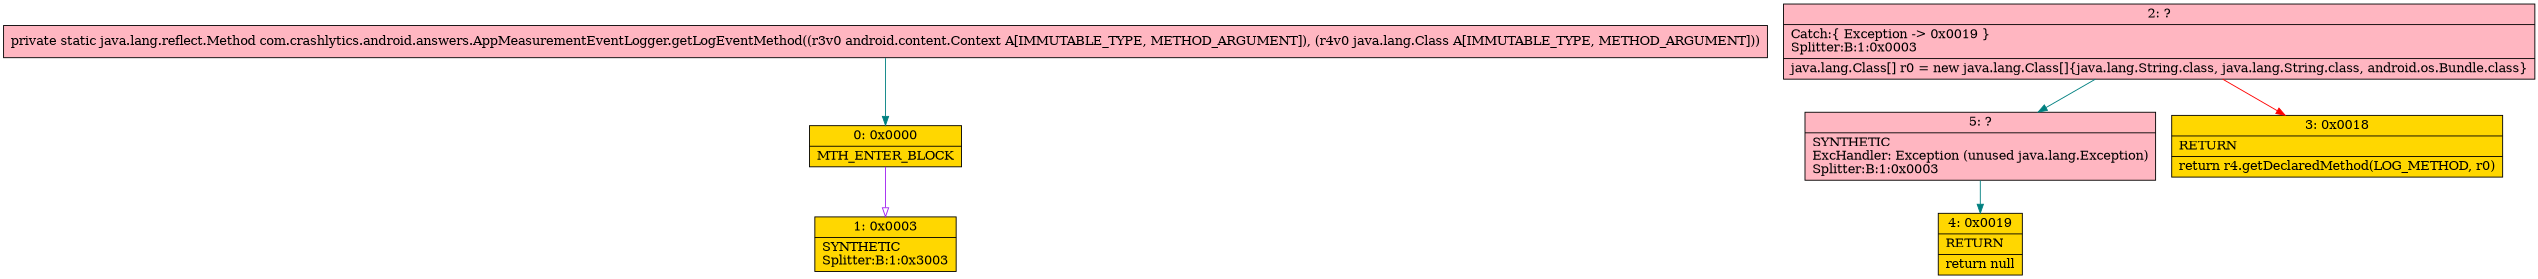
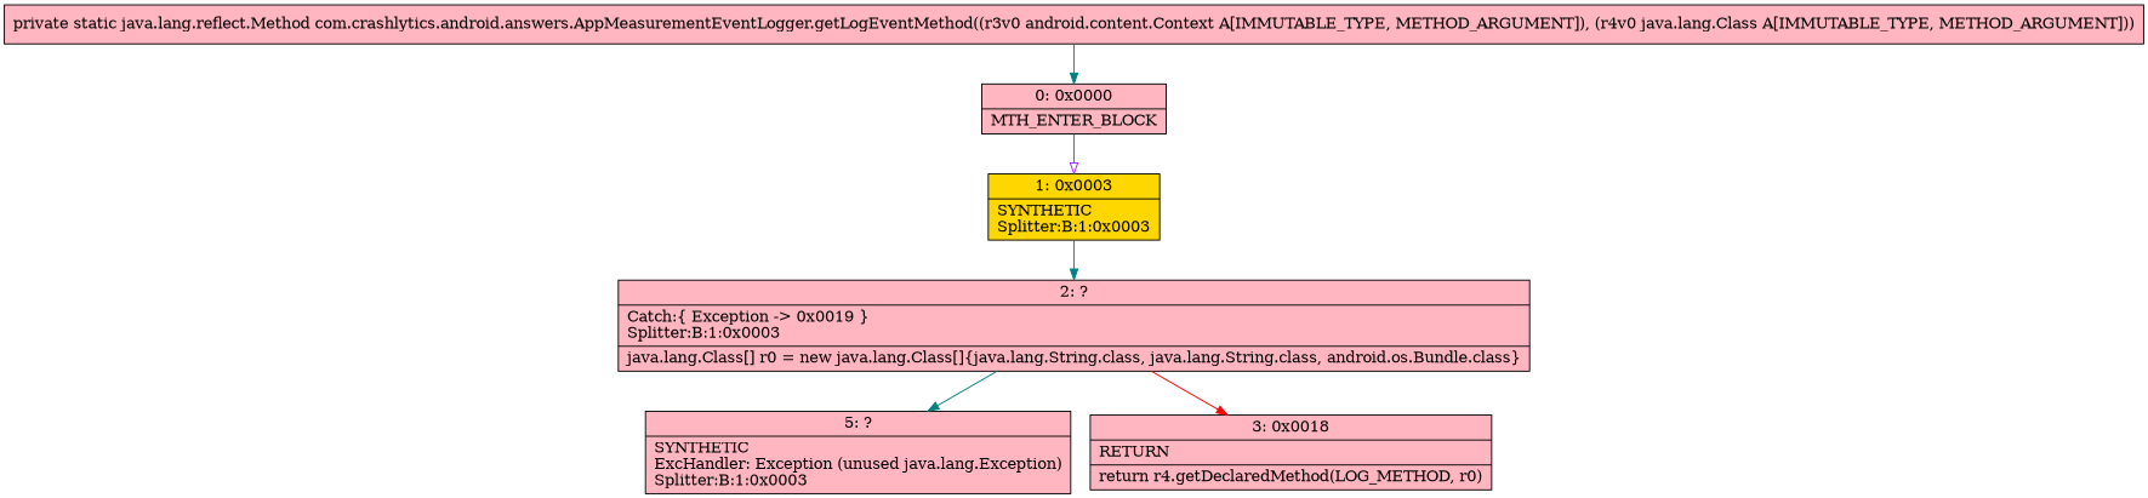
  digraph {
    node [fillcolor=lightpink shape=record style=filled]
    edge [arrowhead=normal color=teal]
-   n1 [fillcolor=gold label="{0\:\ 0x0000|MTH_ENTER_BLOCK\l}"]
-   n2 [fillcolor=gold label="{1\:\ 0x0003|SYNTHETIC\lSplitter:B:1:0x3003\l}"]
+   n1 [label="{0\:\ 0x0000|MTH_ENTER_BLOCK\l}"]
+   n2 [fillcolor=gold label="{1\:\ 0x0003|SYNTHETIC\lSplitter:B:1:0x0003\l}"]
    n3 [label="{2\:\ ?|Catch:\{ Exception \-\> 0x0019 \}\lSplitter:B:1:0x0003\l|java.lang.Class[] r0 = new java.lang.Class[]\{java.lang.String.class, java.lang.String.class, android.os.Bundle.class\}\l}"]
    n4 [label="{5\:\ ?|SYNTHETIC\lExcHandler: Exception (unused java.lang.Exception)\lSplitter:B:1:0x0003\l}"]
-   n5 [fillcolor=gold label="{3\:\ 0x0018|RETURN\l|return r4.getDeclaredMethod(LOG_METHOD, r0)\l}"]
-   n6 [fillcolor=gold label="{4\:\ 0x0019|RETURN\l|return null\l}"]
+   n5 [label="{3\:\ 0x0018|RETURN\l|return r4.getDeclaredMethod(LOG_METHOD, r0)\l}"]
    n7 [label="{private static java.lang.reflect.Method com.crashlytics.android.answers.AppMeasurementEventLogger.getLogEventMethod((r3v0 android.content.Context A[IMMUTABLE_TYPE, METHOD_ARGUMENT]), (r4v0 java.lang.Class A[IMMUTABLE_TYPE, METHOD_ARGUMENT])) }"]
    n1 -> n2 [arrowhead=onormal color=purple]
+   n2 -> n3
    n3 -> n4
    n3 -> n5 [color=red]
-   n4 -> n6
    n7 -> n1
  }
